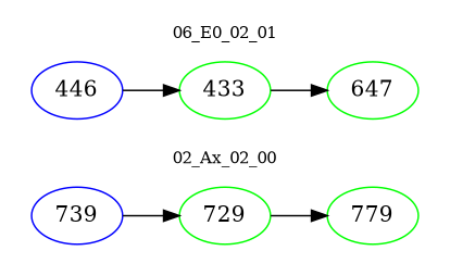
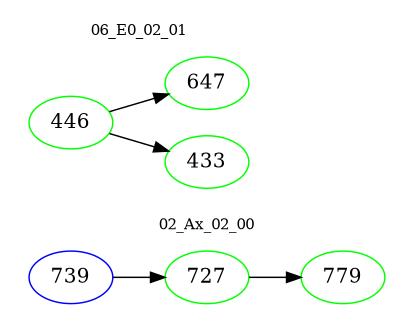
  digraph {
    rankdir=LR
    node [color=green]
    edge [color=black]
    n1 [color=blue label=739]
-   n2 [label=729]
+   n2 [label=727]
    n3 [label=779]
-   n4 [color=blue label=446]
+   n4 [label=446]
    n5 [label=433]
    n6 [label=647]
    subgraph cluster_1 {
      color=white
      fontsize=10
      label="02_Ax_02_00"
      n1
      n2
      n3
    }
    subgraph cluster_2 {
      color=white
      fontsize=10
      label="06_E0_02_01"
      n4
      n5
      n6
    }
    n1 -> n2
    n2 -> n3
    n4 -> n5
-   n5 -> n6
+   n4 -> n6
  }
